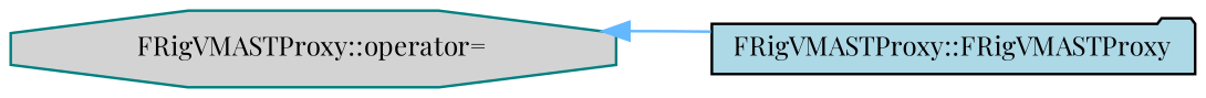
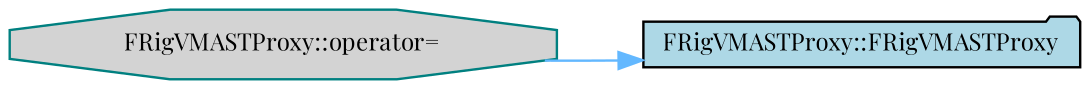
  digraph {
    rankdir=LR
    fontname="Playfair Display"
    node [fontname="Playfair Display" fontsize=10 style=filled]
    n1 [color=teal fillcolor=lightgrey fontcolor=black height=0.2 label="FRigVMASTProxy::operator=" shape=octagon width=0.4]
    n2 [color=black fillcolor=lightblue height=0.2 label="FRigVMASTProxy::FRigVMASTProxy" shape=folder width=0.4]
-   n2 -> n1 [color=steelblue1 fontname="Playfair Display" fontsize=10 labelfontname=Helvetica labelfontsize=10 style=solid]
+   n1 -> n2 [color=steelblue1 fontname="Playfair Display" fontsize=10 labelfontname=Helvetica labelfontsize=10 style=solid]
  }
